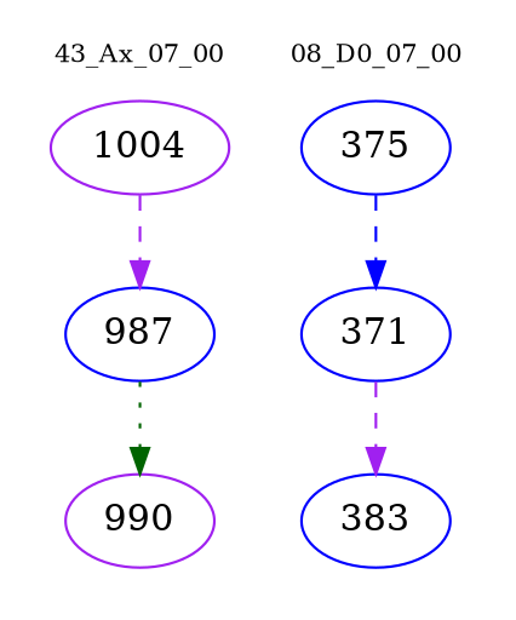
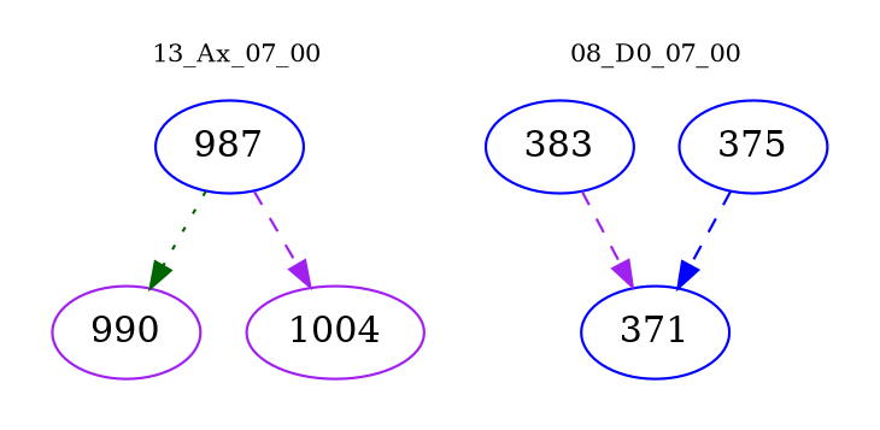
  digraph {
    node [color=blue]
    edge [color=purple style=dashed]
    n1 [color=purple label=990]
    n2 [label=987]
    n3 [color=purple label=1004]
    n4 [label=375]
    n5 [label=371]
    n6 [label=383]
    subgraph cluster_1 {
      color=white
      fontsize=10
-     label="43_Ax_07_00"
+     label="13_Ax_07_00"
      n1
      n2
      n3
    }
    subgraph cluster_2 {
      color=white
      fontsize=10
      label="08_D0_07_00"
      n4
      n5
      n6
    }
    n2 -> n1 [color=darkgreen style=dotted]
-   n3 -> n2
+   n2 -> n3
    n4 -> n5 [color=blue]
-   n5 -> n6
+   n6 -> n5
  }
